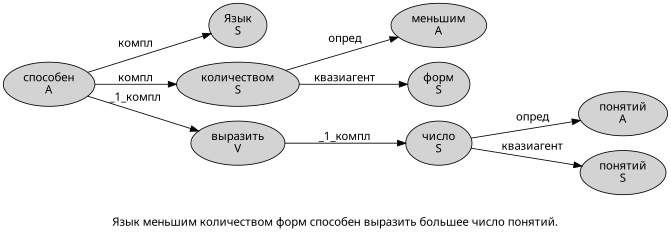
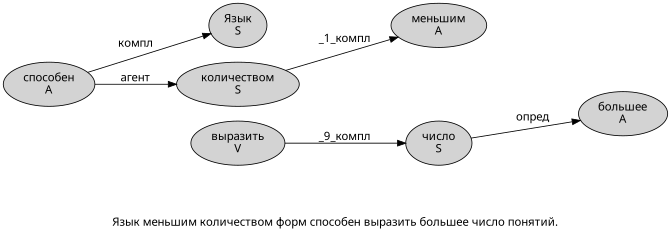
  digraph {
    fontname="Noto Sans"
    label="Язык меньшим количеством форм способен выразить большее число понятий."
    rankdir=LR
    node [fillcolor=lightgray fontname="Noto Sans" penwidth=1 shape=ellipse style=filled]
    edge [fontname="Noto Sans"]
    n1 [label="Язык\nS"]
    n2 [label="меньшим\nA"]
    n3 [label="количеством\nS"]
-   n4 [label="форм\nS"]
    n5 [label="способен\nA"]
    n6 [label="выразить\nV"]
    n7 [label="число\nS"]
-   n8 [label="понятий\nA"]
-   n9 [label="понятий\nS"]
-   n3 -> n2 [label="опред"]
-   n3 -> n4 [label="квазиагент"]
+   n8 [label="большее\nA"]
+   n3 -> n2 [label="_1_компл"]
    n5 -> n1 [label="компл"]
-   n5 -> n3 [label="компл"]
-   n5 -> n6 [label="_1_компл"]
-   n6 -> n7 [label="_1_компл"]
+   n5 -> n3 [label="агент"]
+   n6 -> n7 [label="_9_компл"]
    n7 -> n8 [label="опред"]
-   n7 -> n9 [label="квазиагент"]
  }
